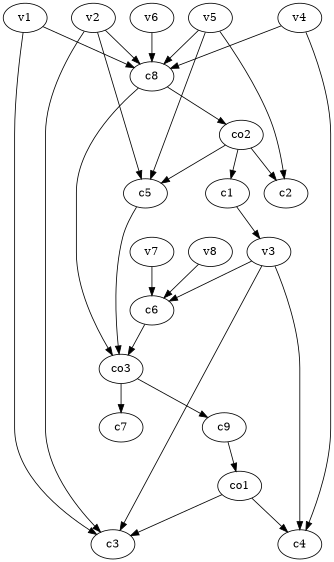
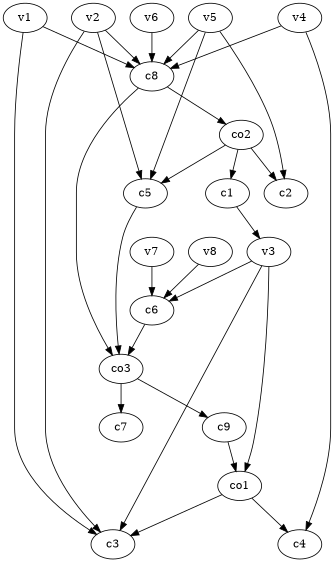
  strict digraph {
    edge [weight=1]
    c1
    v3
    c6
    c3
    c4
    c5
    co3
    c9
    c7
    c8
    co2
    c2
    co1
    v1
    v2
    v4
    v5
    v6
    v7
    v8
    c1 -> v3
    v3 -> c6
    v3 -> c3
-   v3 -> c4
+   v3 -> co1
    c6 -> co3
    c5 -> co3
    co3 -> c9
    co3 -> c7
    c9 -> co1
    c8 -> co3
    c8 -> co2
    co2 -> c1
    co2 -> c5
    co2 -> c2
    co1 -> c3
    co1 -> c4
    v1 -> c3
    v1 -> c8
    v2 -> c3
    v2 -> c5
    v2 -> c8
    v4 -> c4
    v4 -> c8
    v5 -> c5
    v5 -> c8
    v5 -> c2
    v6 -> c8
    v7 -> c6
    v8 -> c6
  }
